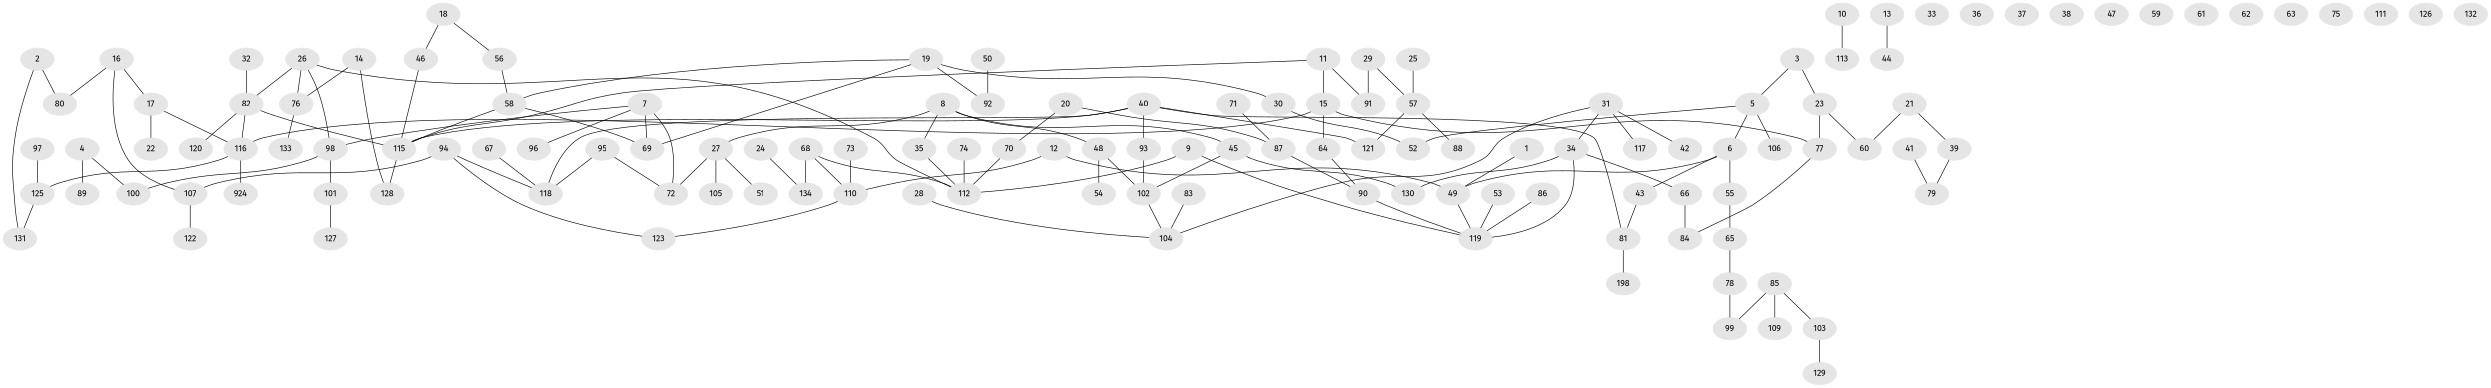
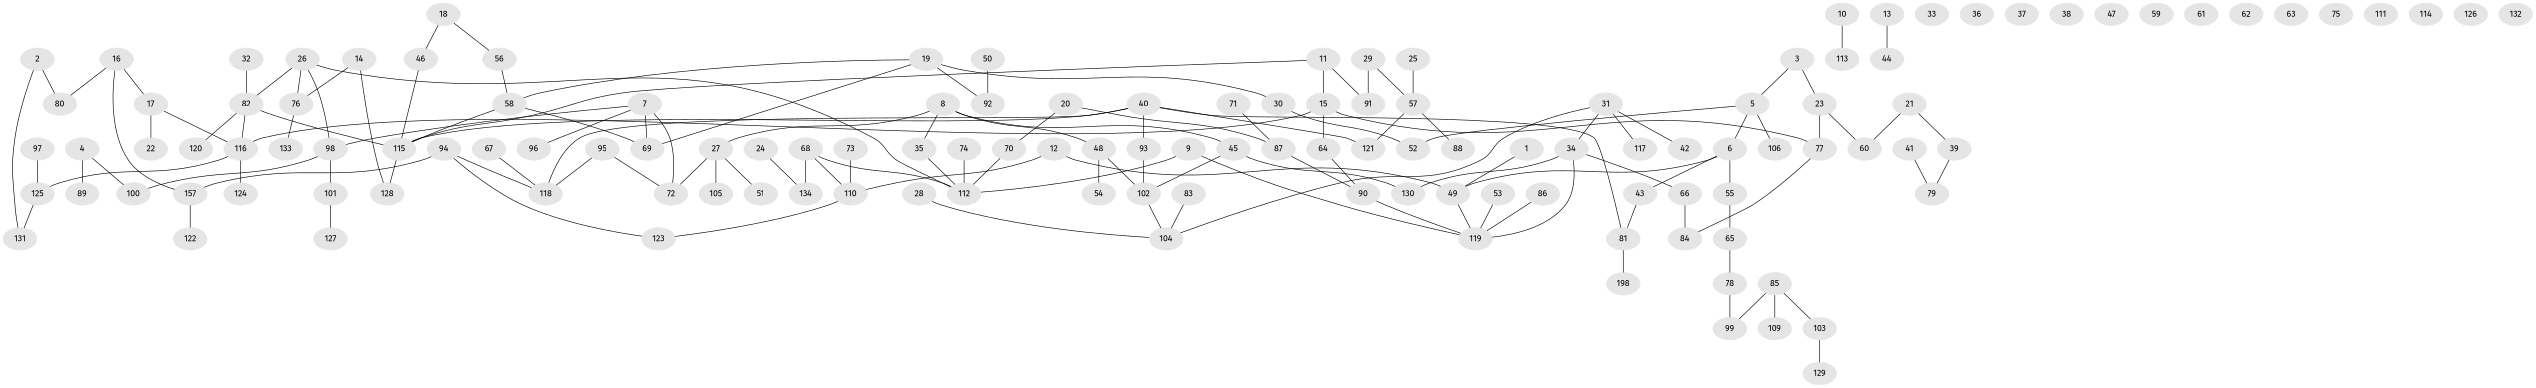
  graph {
    fontname="Fira Sans"
    node [color=gray90 fontname="Fira Sans" style=filled]
    edge [fontname="Fira Sans"]
    1
    49
    119
    2
    80
    131
    3
    5
    23
    6
    52
    106
    77
    60
    4
    89
    100
    43
    55
    81
    65
    7
    69
    72
    96
    98
    101
    8
    27
    35
    45
    48
    51
    105
    112
    130
    102
    54
    9
    10
    113
    11
    15
    91
    115
    64
    116
    128
    12
    110
    123
    13
    44
    14
    76
    133
    90
    84
    125
-   124 [label=924]
+   124
    16
    17
-   107
+   107 [label=157]
    22
    122
    18
    46
    56
    58
    19
    30
    92
    20
    70
    87
    21
    39
    79
    24
    134
    25
    57
    121
    88
    26
    82
    120
    28
    104
    29
    31
    34
    42
    117
    66
    32
    33
    36
    37
    38
    40
    93
    118
    n104 [label=198]
    41
    47
    50
    53
    78
    59
    61
    62
    63
    99
    67
    68
    71
    73
    74
    75
    83
    85
    103
    109
    129
    86
    94
    95
    97
    127
    111
+   114
    126
    132
    1 -- 49
    49 -- 119
    2 -- 80
    2 -- 131
    3 -- 5
    3 -- 23
    5 -- 6
    5 -- 52
    5 -- 106
    23 -- 77
    23 -- 60
    6 -- 49
    6 -- 43
    6 -- 55
    77 -- 84
    4 -- 89
    4 -- 100
    43 -- 81
    55 -- 65
    81 -- n104
    65 -- 78
    7 -- 69
    7 -- 72
    7 -- 96
    7 -- 98
    98 -- 100
    98 -- 101
    101 -- 127
    8 -- 27
    8 -- 35
    8 -- 45
    8 -- 48
    27 -- 72
    27 -- 51
    27 -- 105
    35 -- 112
    45 -- 130
    45 -- 102
    48 -- 102
    48 -- 54
    102 -- 104
    9 -- 119
    9 -- 112
    10 -- 113
    11 -- 15
    11 -- 91
    11 -- 115
    15 -- 77
    15 -- 64
    15 -- 116
    115 -- 128
    64 -- 90
    116 -- 125
    116 -- 124
    12 -- 49
    12 -- 110
    110 -- 123
    13 -- 44
    14 -- 128
    14 -- 76
    76 -- 133
    90 -- 119
    125 -- 131
    16 -- 80
    16 -- 17
    16 -- 107
    17 -- 116
    17 -- 22
    107 -- 122
    18 -- 46
    18 -- 56
    46 -- 115
    56 -- 58
    58 -- 69
    58 -- 115
    19 -- 69
    19 -- 58
    19 -- 30
    19 -- 92
    30 -- 52
    20 -- 70
    20 -- 87
    70 -- 112
    87 -- 90
    21 -- 60
    21 -- 39
    39 -- 79
    24 -- 134
    25 -- 57
    57 -- 121
    57 -- 88
    26 -- 98
    26 -- 112
    26 -- 76
    26 -- 82
    82 -- 115
    82 -- 116
    82 -- 120
    28 -- 104
    29 -- 91
    29 -- 57
    31 -- 104
    31 -- 34
    31 -- 42
    31 -- 117
    34 -- 119
    34 -- 130
    34 -- 66
    66 -- 84
    32 -- 82
    40 -- 81
    40 -- 115
    40 -- 121
    40 -- 93
    40 -- 118
    93 -- 102
    41 -- 79
    50 -- 92
    53 -- 119
    78 -- 99
    67 -- 118
    68 -- 112
    68 -- 110
    68 -- 134
    71 -- 87
    73 -- 110
    74 -- 112
    83 -- 104
    85 -- 99
    85 -- 103
    85 -- 109
    103 -- 129
    86 -- 119
    94 -- 123
    94 -- 107
    94 -- 118
    95 -- 72
    95 -- 118
    97 -- 125
  }
